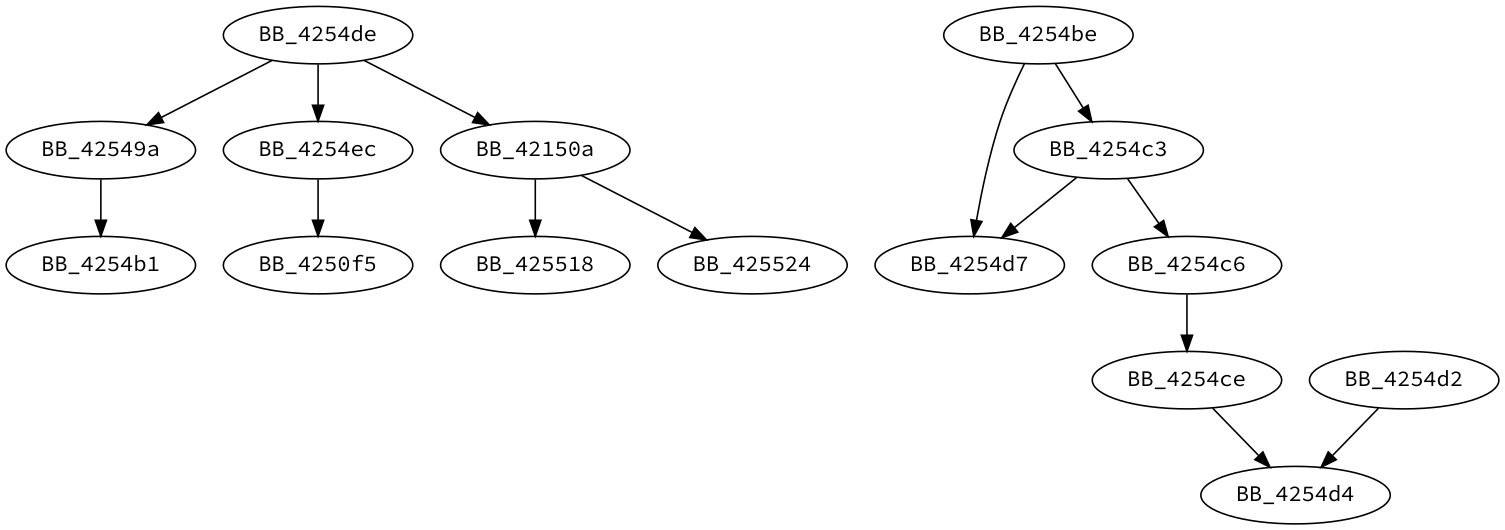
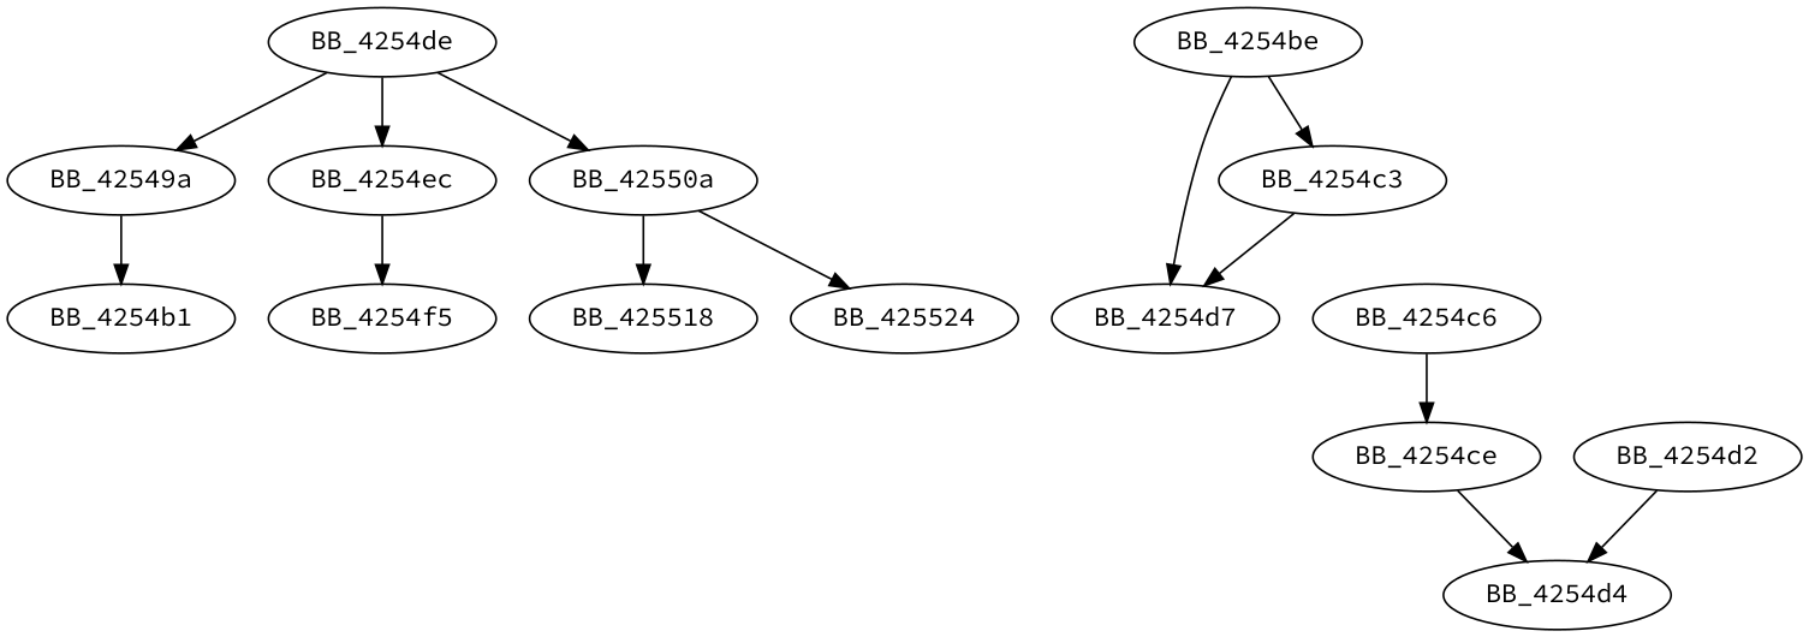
  digraph {
    fontname="Source Code Pro"
    node [fontname="Source Code Pro"]
    edge [fontname="Source Code Pro"]
    BB_42549a
    BB_4254b1
    BB_4254de
    BB_4254ec
-   BB_42550a [label=BB_42150a]
+   BB_42550a
    BB_4254be
    BB_4254c3
    BB_4254d7
-   BB_4254f5 [label=BB_4250f5]
+   BB_4254f5
    BB_425518
    BB_425524
    BB_4254c6
    BB_4254ce
    BB_4254d2
    BB_4254d4
    BB_42549a -> BB_4254b1
    BB_4254de -> BB_42549a
    BB_4254de -> BB_4254ec
    BB_4254de -> BB_42550a
    BB_4254ec -> BB_4254f5
    BB_42550a -> BB_425518
    BB_42550a -> BB_425524
    BB_4254be -> BB_4254c3
    BB_4254be -> BB_4254d7
    BB_4254c3 -> BB_4254d7
-   BB_4254c3 -> BB_4254c6
    BB_4254c6 -> BB_4254ce
    BB_4254ce -> BB_4254d4
    BB_4254d2 -> BB_4254d4
  }
